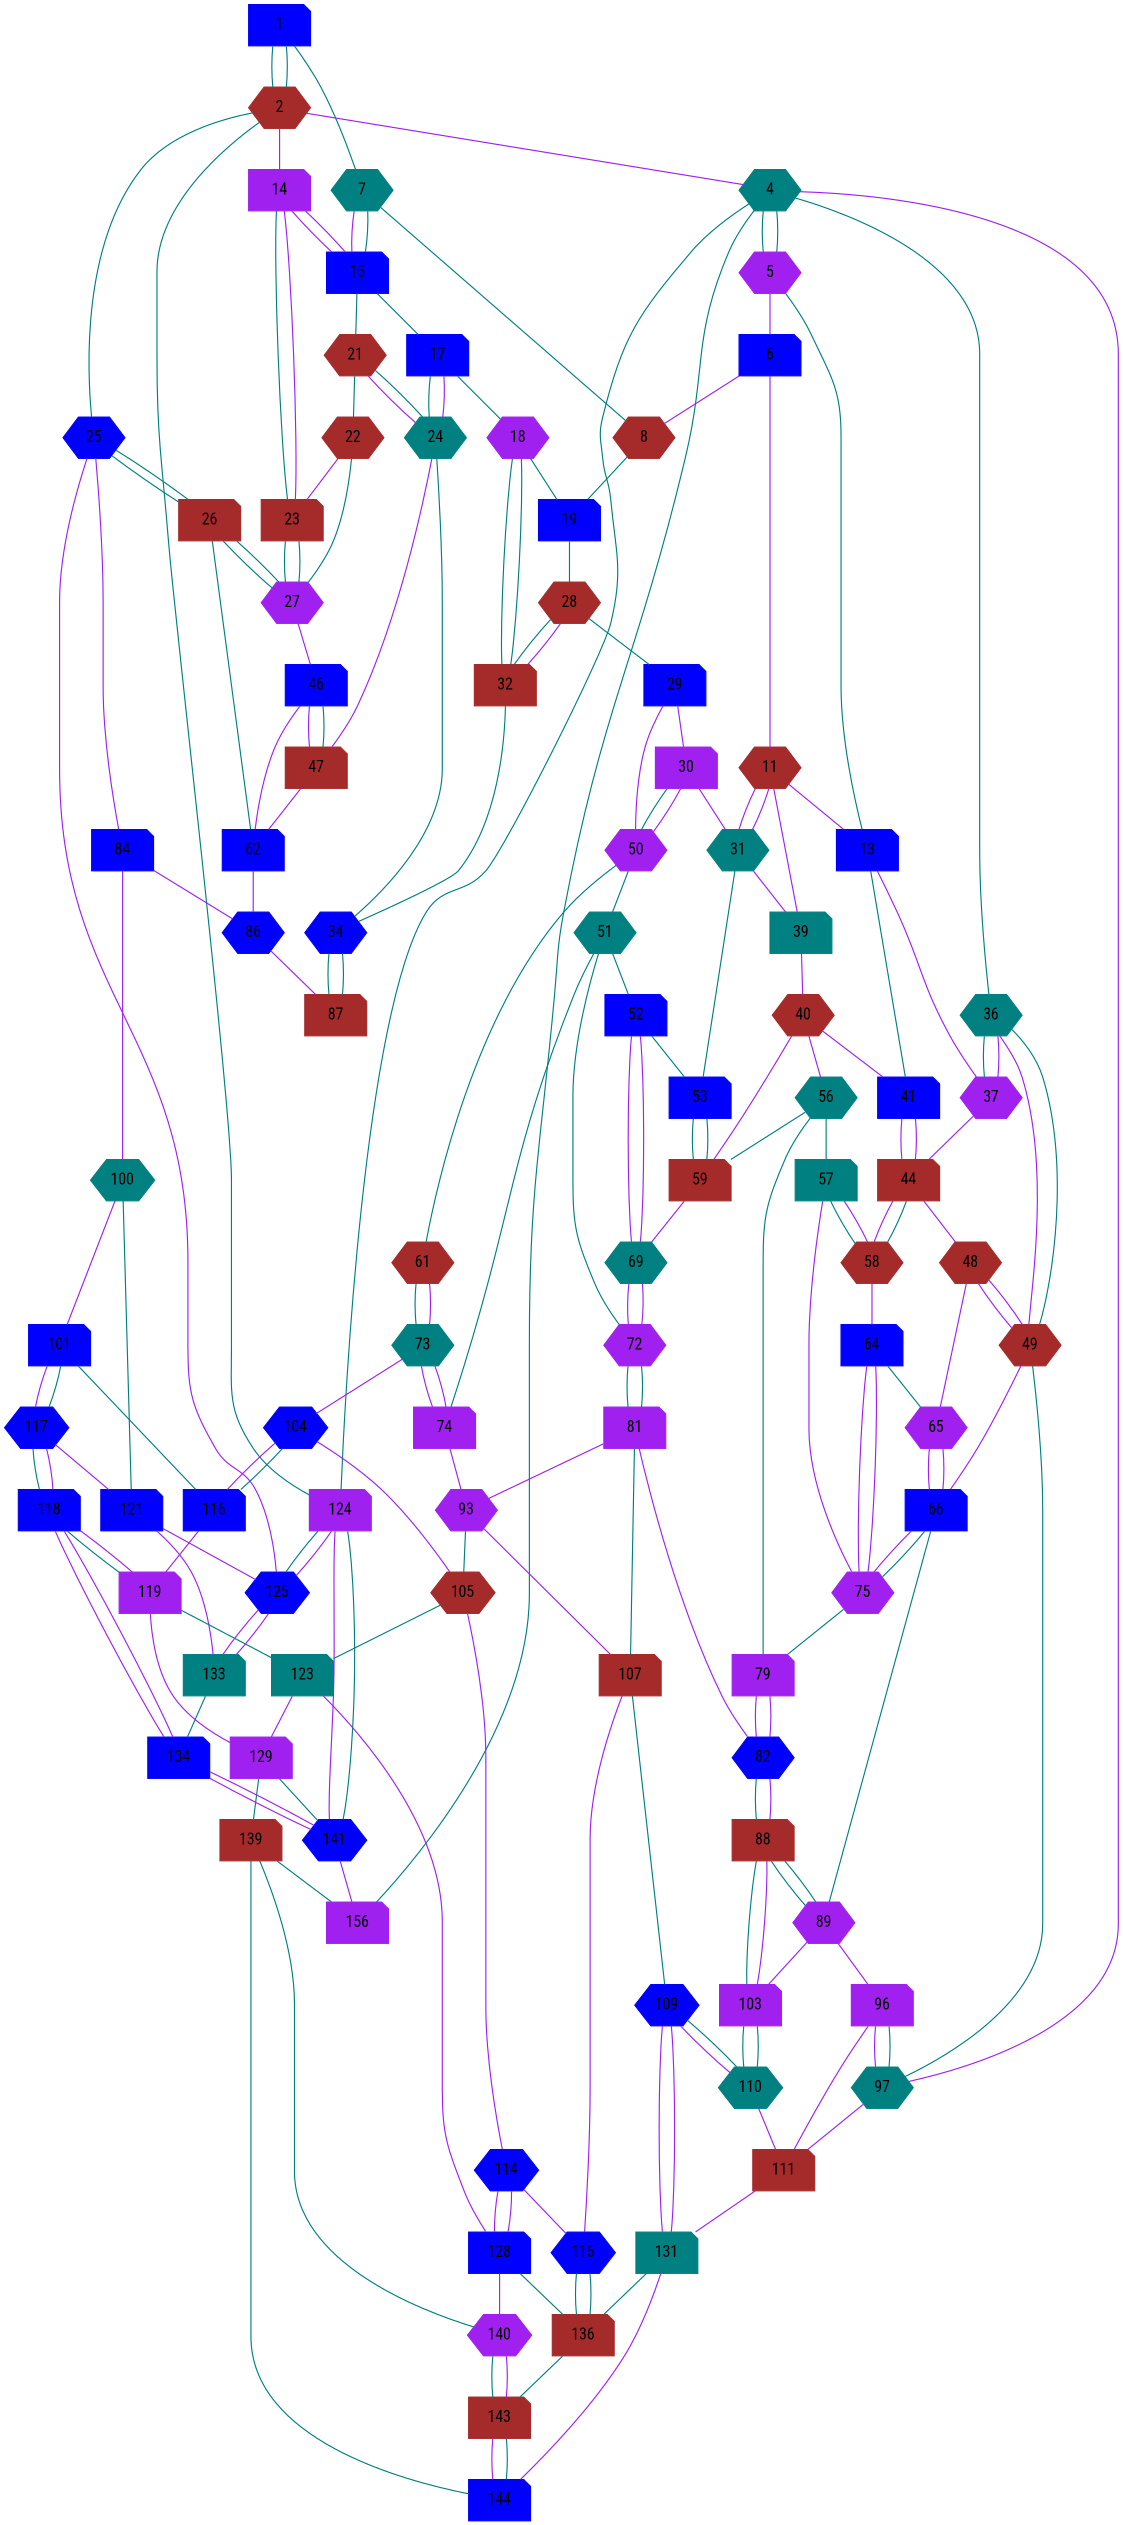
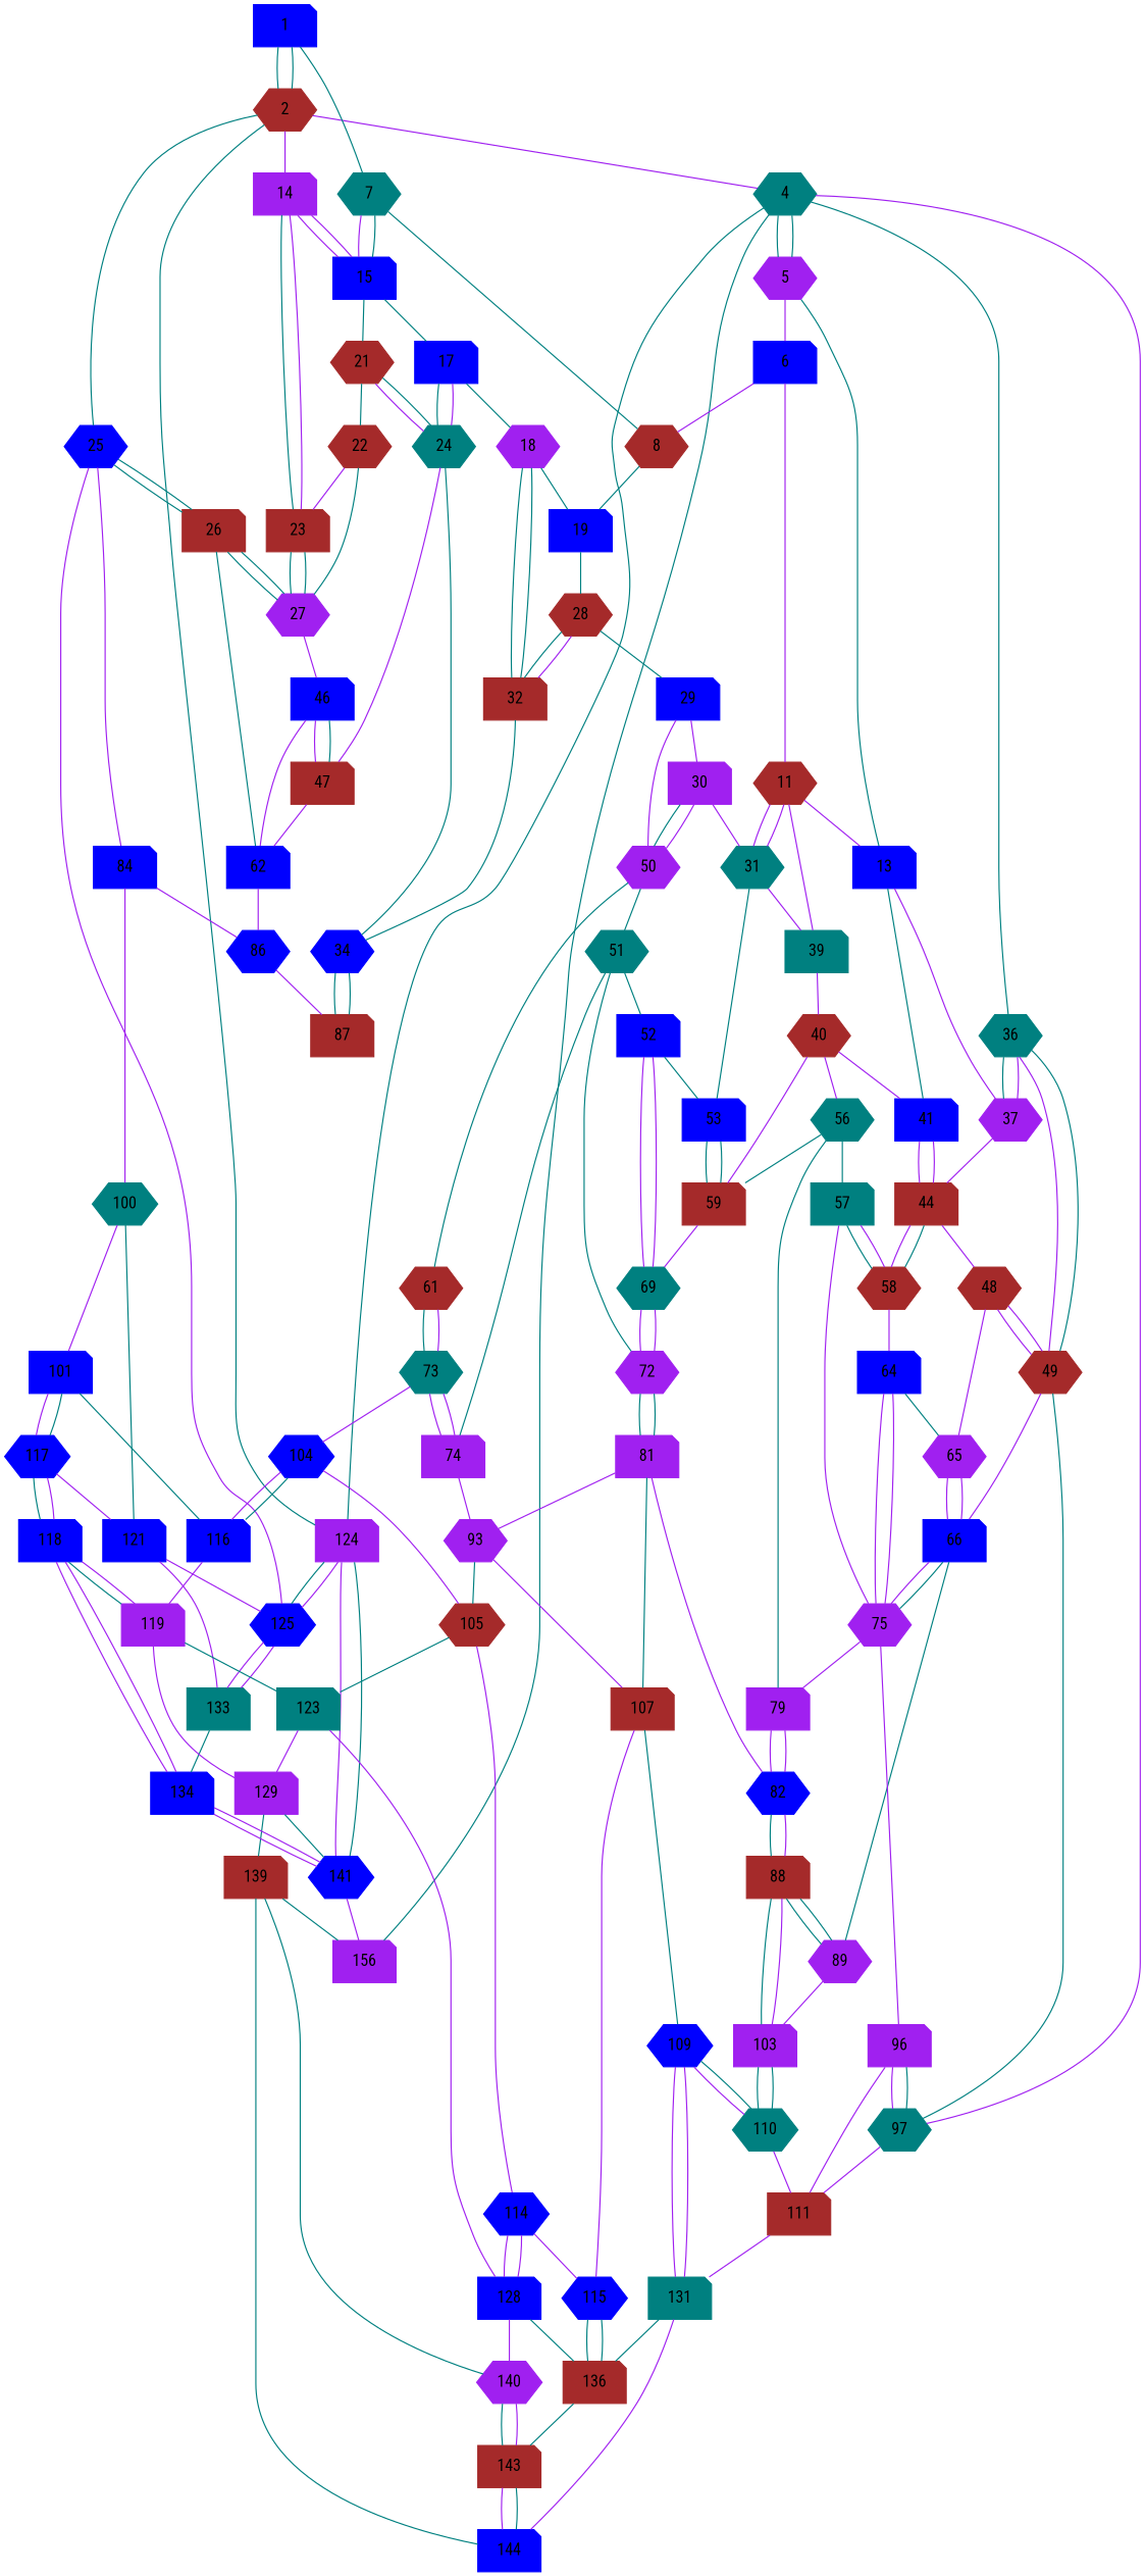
  graph {
    fontname="Roboto Condensed"
    node [color=blue fontname="Roboto Condensed" shape=note style=filled]
    edge [color=purple fontname="Roboto Condensed"]
    2 [color=brown shape=hexagon super="+3"]
    1
    7 [color=teal shape=hexagon]
    4 [color=teal shape=hexagon super="+99"]
    14 [color=purple]
    25 [shape=hexagon super="+83"]
    124 [color=purple]
    8 [color=brown shape=hexagon super="+9"]
    15 [super="+16"]
    5 [color=purple shape=hexagon]
    36 [color=teal shape=hexagon]
    97 [color=teal shape=hexagon super="+98"]
    n13 [color=purple label=156]
    23 [color=brown]
    26 [color=brown]
    84 [super="+85"]
    125 [shape=hexagon super="+126"]
    141 [shape=hexagon super="+142"]
    6 [super="+10"]
    13 [super="+38"]
    37 [color=purple shape=hexagon]
    49 [color=brown shape=hexagon super="+68"]
    111 [color=brown super="+130"]
    11 [color=brown shape=hexagon super="+12"]
    41
    19 [super="+20"]
    31 [color=teal shape=hexagon super="+42"]
    39 [color=teal]
    17
    21 [color=brown shape=hexagon]
    28 [color=brown shape=hexagon]
    53
    40 [color=brown shape=hexagon super="+55"]
    44 [color=brown super="+45"]
    27 [color=purple shape=hexagon super="+43"]
    18 [color=purple shape=hexagon]
    24 [color=teal shape=hexagon super="+33"]
    22 [color=brown shape=hexagon]
    32 [color=brown super="+35"]
    34 [shape=hexagon]
    47 [color=brown super="+78"]
    29
    46 [super="+63"]
    87 [color=brown super="+90"]
    62 [super="+80"]
    86 [shape=hexagon]
    100 [color=teal shape=hexagon super="+112"]
    133 [color=teal]
    30 [color=purple]
    50 [color=purple shape=hexagon super="+54"]
    51 [color=teal shape=hexagon super="+71"]
    61 [color=brown shape=hexagon]
    59 [color=brown super="+70"]
    66 [super="+67"]
    48 [color=brown shape=hexagon]
    58 [color=brown shape=hexagon]
    56 [color=teal shape=hexagon super="+77"]
    57 [color=teal]
    79 [color=purple]
    69 [color=teal shape=hexagon]
    65 [color=purple shape=hexagon]
    64
    75 [color=purple shape=hexagon super="+76"]
    89 [color=purple shape=hexagon super="+95"]
    52
    72 [color=purple shape=hexagon]
    74 [color=purple]
    73 [color=teal shape=hexagon super="+92"]
    81 [color=purple super="+94"]
    93 [color=purple shape=hexagon super="+106"]
    82 [shape=hexagon]
    104 [shape=hexagon]
    103 [color=purple]
    96 [color=purple]
    107 [color=brown super="+108"]
    105 [color=brown shape=hexagon super="+113"]
    116
    88 [color=brown]
    109 [shape=hexagon]
    115 [shape=hexagon]
    101 [super="+102"]
    121 [super="+122"]
    110 [color=teal shape=hexagon]
    117 [shape=hexagon]
    114 [shape=hexagon]
    123 [color=teal super="+127"]
    131 [color=teal super="+132"]
    119 [color=purple super="+120"]
    118
    128 [super="+135"]
    129 [color=purple super="+138"]
    136 [color=brown super="+137"]
    144
    140 [color=purple shape=hexagon]
    143 [color=brown]
    134
    139 [color=brown super="+145"]
    2 -- 4
    2 -- 14
    2 -- 25 [color=teal]
    2 -- 124 [color=teal]
    1 -- 2 [color=teal]
    1 -- 2 [color=teal]
    1 -- 7 [color=teal]
    7 -- 8 [color=teal]
    7 -- 15
    7 -- 15 [color=teal]
    4 -- 124 [color=teal]
    4 -- 5 [color=teal]
    4 -- 5 [color=teal]
    4 -- 36 [color=teal]
    4 -- 97
    4 -- n13 [color=teal]
    14 -- 15
    14 -- 15
    14 -- 23 [color=teal]
    14 -- 23
    25 -- 26 [color=teal]
    25 -- 26 [color=teal]
    25 -- 84
    25 -- 125
    124 -- 125 [color=teal]
    124 -- 125
    124 -- 141
    124 -- 141 [color=teal]
    8 -- 19 [color=teal weight=2]
    15 -- 17 [color=teal]
    15 -- 21 [color=teal]
    5 -- 6
    5 -- 13 [color=teal]
    36 -- 37 [color=teal]
    36 -- 37
    36 -- 49
    36 -- 49 [color=teal]
    97 -- 111
    23 -- 27 [color=teal]
    23 -- 27 [color=teal]
    26 -- 27 [color=teal]
    26 -- 27 [color=teal]
    26 -- 62 [color=teal]
    84 -- 86
    84 -- 100 [weight=2]
    125 -- 133
    125 -- 133
    141 -- n13
    6 -- 8
    6 -- 11
    13 -- 37
    13 -- 41 [color=teal]
    37 -- 44
    49 -- 97 [color=teal]
    49 -- 66
    111 -- 131
    11 -- 13
    11 -- 31
    11 -- 31
    11 -- 39
    41 -- 44
    41 -- 44
    19 -- 28 [color=teal]
    31 -- 39
    31 -- 53 [color=teal]
    39 -- 40
    17 -- 18 [color=teal]
    17 -- 24 [color=teal]
    17 -- 24
    21 -- 24
    21 -- 24 [color=teal]
    21 -- 22 [color=teal]
    28 -- 32 [color=teal]
    28 -- 32
    28 -- 29 [color=teal]
    53 -- 59 [color=teal]
    53 -- 59 [color=teal]
    40 -- 41
    40 -- 59
    40 -- 56
    44 -- 48
    44 -- 58
    44 -- 58 [color=teal]
    27 -- 46
    18 -- 19 [color=teal]
    18 -- 32 [color=teal]
    18 -- 32 [color=teal]
    24 -- 34 [color=teal]
    24 -- 47
    22 -- 23
    22 -- 27 [color=teal]
    32 -- 34 [color=teal]
    34 -- 87 [color=teal]
    34 -- 87 [color=teal]
    47 -- 62
    29 -- 30
    29 -- 50
    46 -- 47 [weight=2]
    46 -- 47 [color=teal]
    46 -- 62
    62 -- 86
    86 -- 87
    100 -- 101
    100 -- 121 [color=teal]
    133 -- 134 [color=teal]
    30 -- 31
    30 -- 50 [color=teal]
    30 -- 50
    50 -- 51 [color=teal]
    50 -- 61 [color=teal]
    51 -- 52 [color=teal]
    51 -- 72 [color=teal]
    51 -- 74 [color=teal]
    61 -- 73 [color=teal]
    61 -- 73
    59 -- 69
    66 -- 75
    66 -- 75 [color=teal]
    66 -- 89 [color=teal]
    48 -- 49
    48 -- 49
    48 -- 65
    58 -- 64
    56 -- 59 [color=teal]
    56 -- 57 [color=teal]
    56 -- 79 [color=teal]
    57 -- 58 [color=teal]
    57 -- 58
    57 -- 75
    79 -- 82
    79 -- 82
    69 -- 72
    69 -- 72
    65 -- 66
    65 -- 66
    64 -- 65 [color=teal]
    64 -- 75
    64 -- 75
-   75 -- 79 [color=teal]
+   75 -- 79
    89 -- 103
-   89 -- 96
+   75 -- 96
    52 -- 53 [color=teal]
    52 -- 69
    52 -- 69
    72 -- 81 [color=teal]
    72 -- 81 [color=teal]
    74 -- 93
    73 -- 74
    73 -- 74
    73 -- 104
    81 -- 93
    81 -- 82
    81 -- 107 [color=teal]
    93 -- 107
    93 -- 105 [color=teal]
    82 -- 88 [color=teal]
    82 -- 88
    104 -- 105
    104 -- 116
    104 -- 116 [color=teal]
    103 -- 110 [color=teal]
    103 -- 110 [color=teal]
    96 -- 97
    96 -- 97 [color=teal]
    96 -- 111
    107 -- 109 [color=teal]
    107 -- 115
    105 -- 114
    105 -- 123 [color=teal]
    116 -- 119
    88 -- 89 [color=teal]
    88 -- 89 [color=teal]
    88 -- 103 [color=teal]
    88 -- 103
    109 -- 110
    109 -- 110 [color=teal]
    109 -- 131
    109 -- 131
    115 -- 136 [color=teal]
    115 -- 136 [color=teal]
    101 -- 116 [color=teal]
    101 -- 117
    101 -- 117 [color=teal]
    121 -- 125
    121 -- 133
    110 -- 111
    117 -- 121
    117 -- 118 [color=teal]
    117 -- 118
    114 -- 115
    114 -- 128
    114 -- 128
    123 -- 128
    123 -- 129
    131 -- 136 [color=teal]
    131 -- 144
    119 -- 123 [color=teal]
    119 -- 129
    118 -- 119 [color=teal]
    118 -- 119
    118 -- 134
    118 -- 134
    128 -- 136 [color=teal]
    128 -- 140
    129 -- 141 [color=teal]
    129 -- 139 [color=teal]
    136 -- 143 [color=teal]
    140 -- 143 [color=teal]
    140 -- 143
    143 -- 144
    143 -- 144 [color=teal]
    134 -- 141
    134 -- 141
    139 -- n13 [color=teal]
    139 -- 144 [color=teal]
    139 -- 140 [color=teal]
  }
